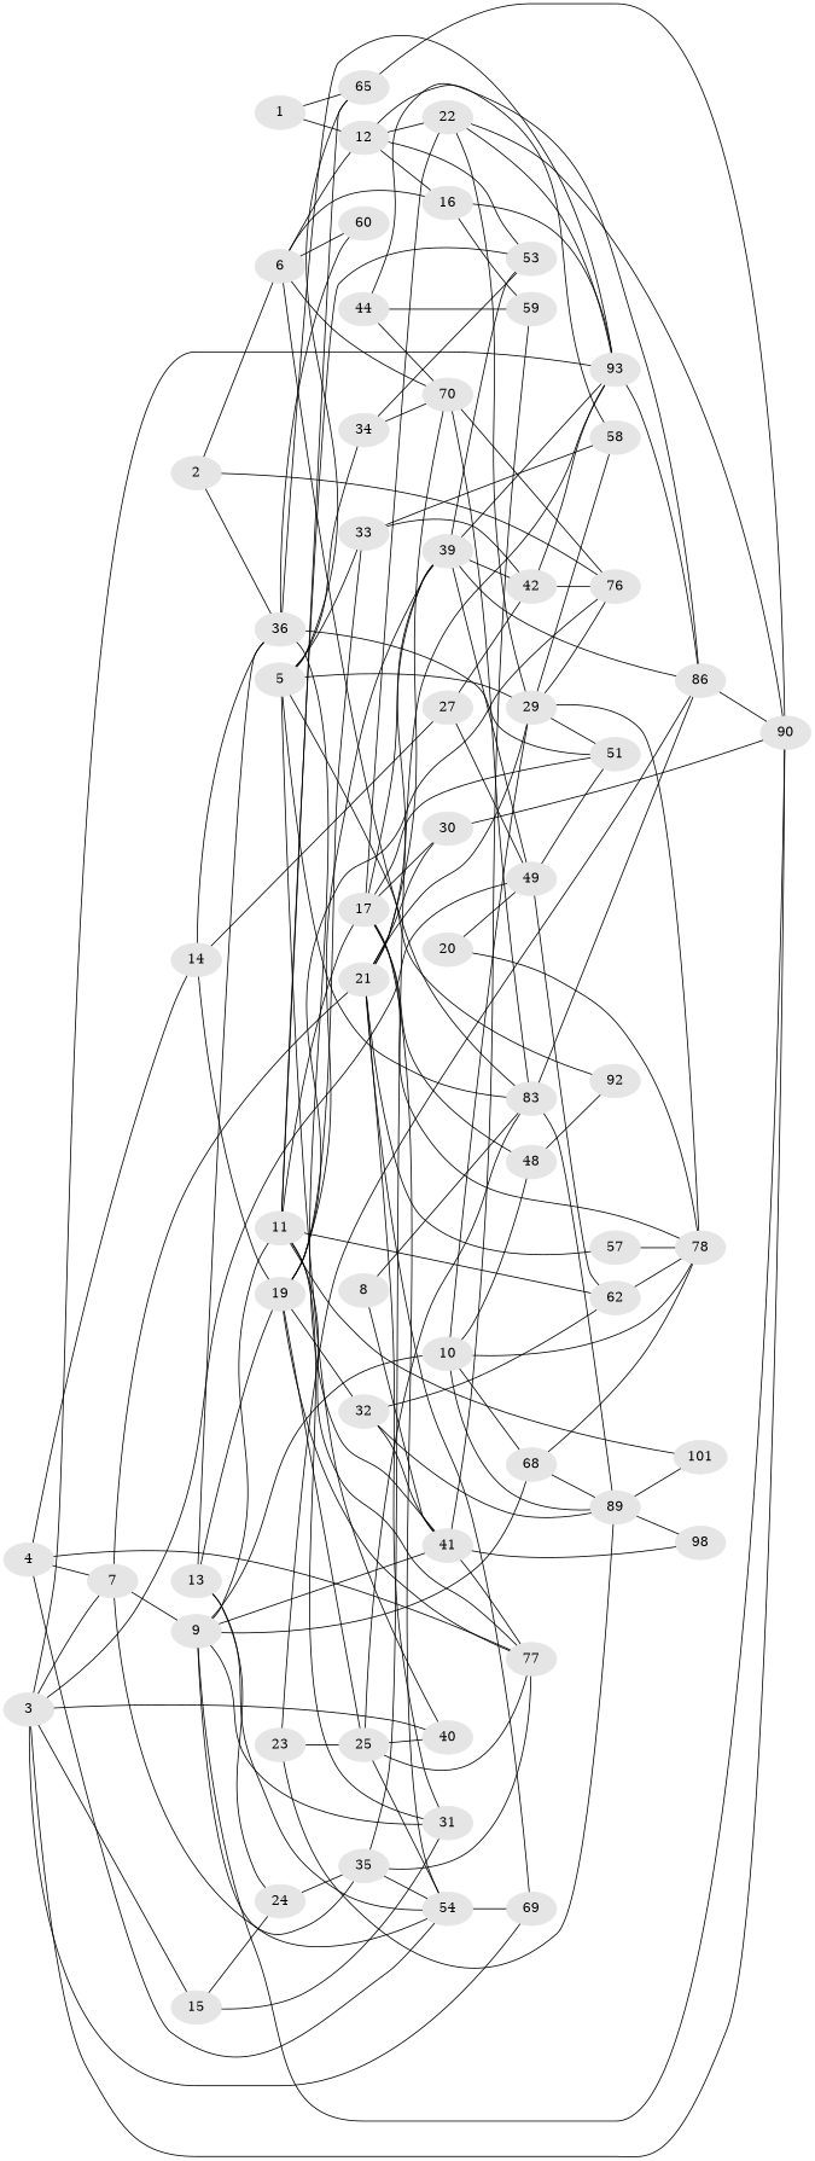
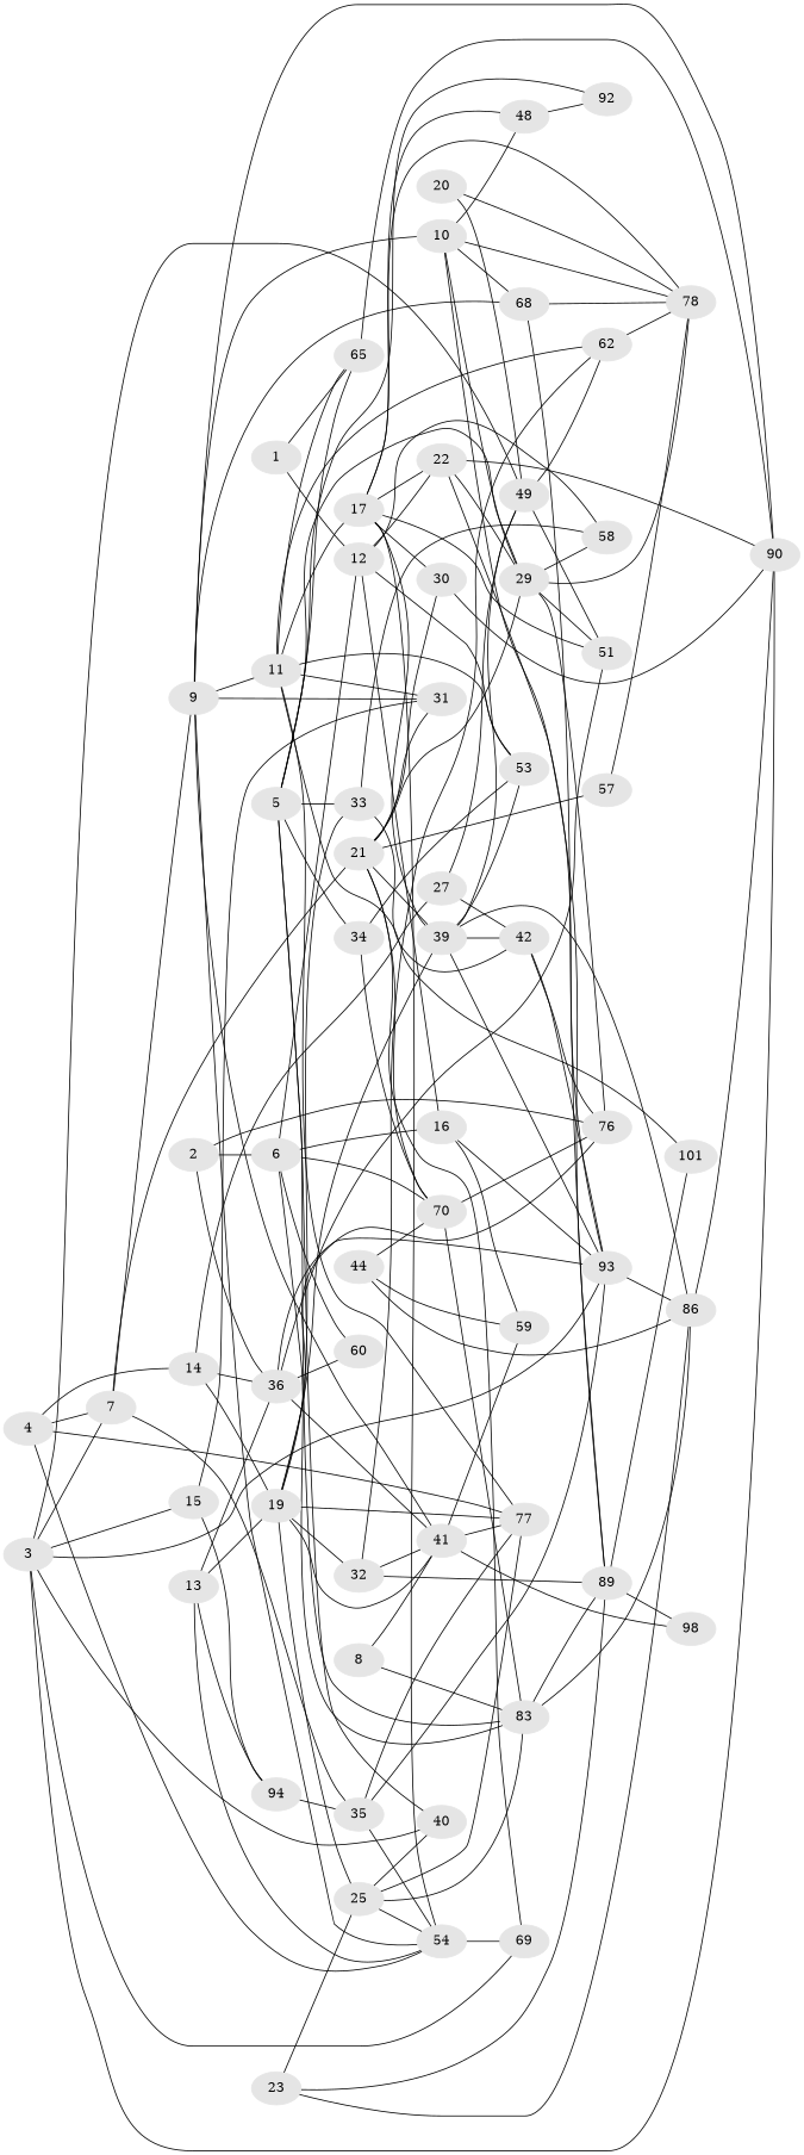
  graph {
    rankdir=LR
    node [color=gray90 style=filled]
    12 [super="+61"]
    16 [super="+52"]
    53
    22 [super="+72"]
    58
    1
    65
    90 [super="+91"]
    6 [super="+79"]
    83 [super="+84"]
    60
    70 [super="+88"]
    2
    36 [super="+82"]
    76
    n16 [label=93 super="+74"]
    41 [super="+55"]
    51 [super="+97"]
    3 [super="+87"]
    7 [super="+38"]
    15
    40
    49 [super="+95"]
    69
    9 [super="+71"]
    21 [super="+26"]
    35 [super="+47"]
    31 [super="+66"]
-   24 [super="+81"]
+   24 [super="+81" label=94]
    62
    86
    4 [super="+64"]
    14
    54 [super="+94"]
    77 [super="+93"]
    19 [super="+37"]
    27
    5 [super="+43"]
    29 [super="+63"]
    33
    34 [super="+100"]
    92
    78 [super="+80"]
    42 [super="+56"]
    89 [super="+99"]
    59
    10 [super="+45"]
    11 [super="+18"]
    68
    30 [super="+96"]
    39 [super="+75"]
    57
    98
    8
    48 [super="+85"]
    17 [super="+50"]
    101
    13 [super="+46"]
    25 [super="+28"]
    32
    20
    23
    44
    12 -- 16
    12 -- 53
    12 -- 22 [weight=2]
    12 -- 58
    16 -- n16
    16 -- 59
    22 -- 90
    22 -- n16
    22 -- 29
    1 -- 12
    1 -- 65
    65 -- 90
    6 -- 12
    6 -- 16
    6 -- 83
    6 -- 60
    6 -- 70
    83 -- 86
    83 -- 89
    70 -- 83
    70 -- 76
    2 -- 6
    2 -- 36
    2 -- 76
    36 -- 60
    36 -- n16
    36 -- 41
    36 -- 51
    n16 -- 86
    41 -- 77
    41 -- 59
    41 -- 98
    3 -- 90
    3 -- n16
    3 -- 7
    3 -- 15
    3 -- 40
    3 -- 49
    3 -- 69
    7 -- 9
    7 -- 21
    7 -- 35
    15 -- 31
    15 -- 24
    49 -- 51
    49 -- 62
    9 -- 90
    9 -- 41
    9 -- 31
    9 -- 54
    9 -- 10
    9 -- 11
    9 -- 68
    21 -- 70
    21 -- 69
    21 -- 31
    21 -- 29
    21 -- 30
    21 -- 39
    21 -- 57
    35 -- n16
    35 -- 54
    35 -- 77
    24 -- 35
    62 -- 78
    86 -- 90
    4 -- 7
    4 -- 14
    4 -- 54
    4 -- 77
    14 -- 36
    14 -- 19
    14 -- 27
    54 -- 69
    19 -- 76
+   19 -- 41
    19 -- 77
    19 -- 33
    19 -- 39
    19 -- 25
    19 -- 32
    27 -- 49
    27 -- 42
    5 -- 65
    5 -- 83
    5 -- 40
    5 -- 29
    5 -- 33
    5 -- 34
    5 -- 92
    29 -- 58
    29 -- 76
    29 -- 51
    29 -- 78
    33 -- 58
    33 -- 42
    34 -- 53
    34 -- 70
    42 -- 76
    42 -- n16
    89 -- 98
    89 -- 101
    10 -- 29
    10 -- 78
    10 -- 89
    10 -- 68
    10 -- 48 [weight=2]
    11 -- 53
    11 -- 65
    11 -- 31
    11 -- 62
    11 -- 77
    11 -- 17
    11 -- 101
    68 -- 78
    68 -- 89
    30 -- 90
    39 -- 53
    39 -- n16
    39 -- 49
    39 -- 86
    39 -- 42 [weight=2]
    57 -- 78
    8 -- 83
    8 -- 41
    48 -- 92
    17 -- 22
    17 -- 51
    17 -- 54
    17 -- 78
    17 -- 30
    17 -- 39
    17 -- 48
    13 -- 36 [weight=2]
    13 -- 24
    13 -- 54
    13 -- 19
    25 -- 83
    25 -- 40
    25 -- 54
    25 -- 77
    32 -- 41
    32 -- 62
    32 -- 89
    20 -- 49
    20 -- 78
    23 -- 86
    23 -- 89
    23 -- 25
    44 -- 70
    44 -- 86
    44 -- 59
  }
